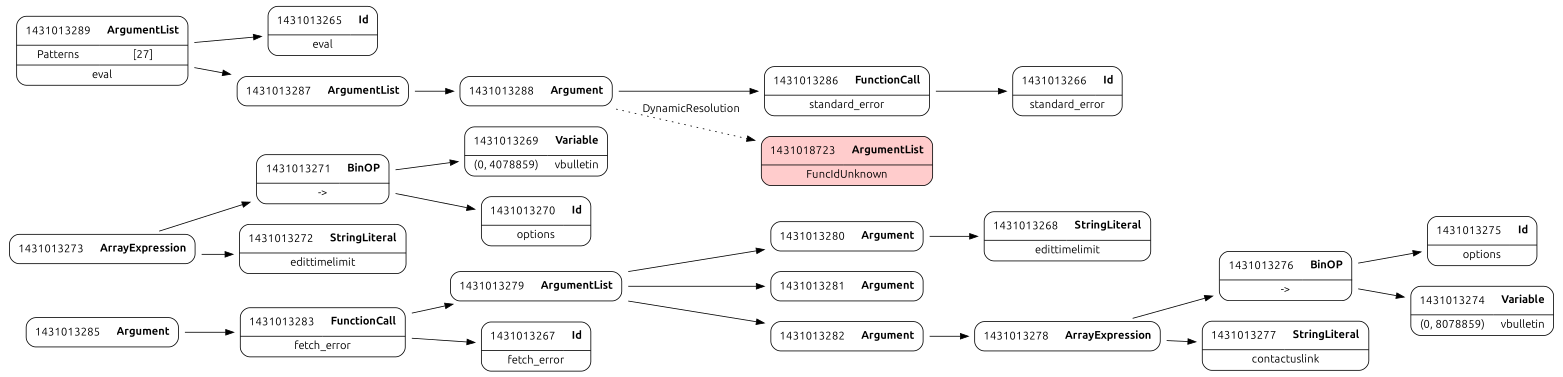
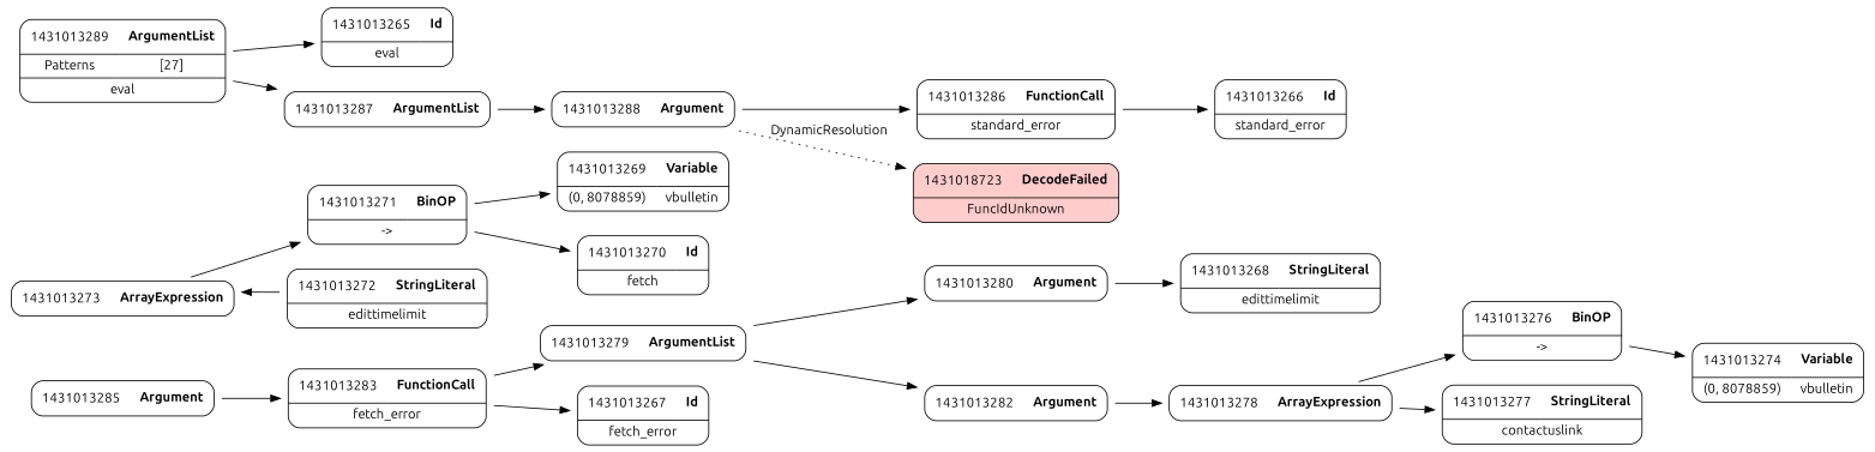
  digraph {
    fontname=Ubuntu
    rankdir=LR
    node [fontname=Ubuntu shape=none]
    edge [fontname=Ubuntu weight=2]
-   n1 [label=<<TABLE border='1' cellspacing='0' cellpadding='10' style='rounded' ><TR><TD border='0'>1431013275</TD><TD border='0'><B>Id</B></TD></TR><HR/><TR><TD border='0' cellpadding='5' colspan='2'>options</TD></TR></TABLE>>]
    n2 [label=<<TABLE border='1' cellspacing='0' cellpadding='10' style='rounded' ><TR><TD border='0'>1431013274</TD><TD border='0'><B>Variable</B></TD></TR><HR/><TR><TD border='0' cellpadding='5'>(0, 8078859)</TD><TD border='0' cellpadding='5'>vbulletin</TD></TR></TABLE>>]
    n3 [label=<<TABLE border='1' cellspacing='0' cellpadding='10' style='rounded' ><TR><TD border='0'>1431013273</TD><TD border='0'><B>ArrayExpression</B></TD></TR></TABLE>>]
    n4 [label=<<TABLE border='1' cellspacing='0' cellpadding='10' style='rounded' ><TR><TD border='0'>1431013271</TD><TD border='0'><B>BinOP</B></TD></TR><HR/><TR><TD border='0' cellpadding='5' colspan='2'>-&gt;</TD></TR></TABLE>>]
    n5 [label=<<TABLE border='1' cellspacing='0' cellpadding='10' style='rounded' ><TR><TD border='0'>1431013272</TD><TD border='0'><B>StringLiteral</B></TD></TR><HR/><TR><TD border='0' cellpadding='5' colspan='2'>edittimelimit</TD></TR></TABLE>>]
-   n6 [label=<<TABLE border='1' cellspacing='0' cellpadding='10' style='rounded' ><TR><TD border='0'>1431013269</TD><TD border='0'><B>Variable</B></TD></TR><HR/><TR><TD border='0' cellpadding='5'>(0, 4078859)</TD><TD border='0' cellpadding='5'>vbulletin</TD></TR></TABLE>>]
-   n7 [label=<<TABLE border='1' cellspacing='0' cellpadding='10' style='rounded' ><TR><TD border='0'>1431013270</TD><TD border='0'><B>Id</B></TD></TR><HR/><TR><TD border='0' cellpadding='5' colspan='2'>options</TD></TR></TABLE>>]
+   n6 [label=<<TABLE border='1' cellspacing='0' cellpadding='10' style='rounded' ><TR><TD border='0'>1431013269</TD><TD border='0'><B>Variable</B></TD></TR><HR/><TR><TD border='0' cellpadding='5'>(0, 8078859)</TD><TD border='0' cellpadding='5'>vbulletin</TD></TR></TABLE>>]
+   n7 [label=<<TABLE border='1' cellspacing='0' cellpadding='10' style='rounded' ><TR><TD border='0'>1431013270</TD><TD border='0'><B>Id</B></TD></TR><HR/><TR><TD border='0' cellpadding='5' colspan='2'>fetch</TD></TR></TABLE>>]
    n8 [label=<<TABLE border='1' cellspacing='0' cellpadding='10' style='rounded' ><TR><TD border='0'>1431013279</TD><TD border='0'><B>ArgumentList</B></TD></TR></TABLE>>]
    n9 [label=<<TABLE border='1' cellspacing='0' cellpadding='10' style='rounded' ><TR><TD border='0'>1431013280</TD><TD border='0'><B>Argument</B></TD></TR></TABLE>>]
-   n10 [label=<<TABLE border='1' cellspacing='0' cellpadding='10' style='rounded' ><TR><TD border='0'>1431013281</TD><TD border='0'><B>Argument</B></TD></TR></TABLE>>]
    n11 [label=<<TABLE border='1' cellspacing='0' cellpadding='10' style='rounded' ><TR><TD border='0'>1431013282</TD><TD border='0'><B>Argument</B></TD></TR></TABLE>>]
    n12 [label=<<TABLE border='1' cellspacing='0' cellpadding='10' style='rounded' ><TR><TD border='0'>1431013268</TD><TD border='0'><B>StringLiteral</B></TD></TR><HR/><TR><TD border='0' cellpadding='5' colspan='2'>edittimelimit</TD></TR></TABLE>>]
    n13 [label=<<TABLE border='1' cellspacing='0' cellpadding='10' style='rounded' ><TR><TD border='0'>1431013278</TD><TD border='0'><B>ArrayExpression</B></TD></TR></TABLE>>]
    n14 [label=<<TABLE border='1' cellspacing='0' cellpadding='10' style='rounded' ><TR><TD border='0'>1431013276</TD><TD border='0'><B>BinOP</B></TD></TR><HR/><TR><TD border='0' cellpadding='5' colspan='2'>-&gt;</TD></TR></TABLE>>]
    n15 [label=<<TABLE border='1' cellspacing='0' cellpadding='10' style='rounded' ><TR><TD border='0'>1431013277</TD><TD border='0'><B>StringLiteral</B></TD></TR><HR/><TR><TD border='0' cellpadding='5' colspan='2'>contactuslink</TD></TR></TABLE>>]
    n16 [label=<<TABLE border='1' cellspacing='0' cellpadding='10' style='rounded' ><TR><TD border='0'>1431013267</TD><TD border='0'><B>Id</B></TD></TR><HR/><TR><TD border='0' cellpadding='5' colspan='2'>fetch_error</TD></TR></TABLE>>]
    n17 [label=<<TABLE border='1' cellspacing='0' cellpadding='10' style='rounded' ><TR><TD border='0'>1431013266</TD><TD border='0'><B>Id</B></TD></TR><HR/><TR><TD border='0' cellpadding='5' colspan='2'>standard_error</TD></TR></TABLE>>]
    n18 [label=<<TABLE border='1' cellspacing='0' cellpadding='10' style='rounded' ><TR><TD border='0'>1431013265</TD><TD border='0'><B>Id</B></TD></TR><HR/><TR><TD border='0' cellpadding='5' colspan='2'>eval</TD></TR></TABLE>>]
    n19 [label=<<TABLE border='1' cellspacing='0' cellpadding='10' style='rounded' ><TR><TD border='0'>1431013289</TD><TD border='0'><B>ArgumentList</B></TD></TR><HR/><TR><TD border='0' cellpadding='5'>Patterns</TD><TD border='0' cellpadding='5'>[27]</TD></TR><HR/><TR><TD border='0' cellpadding='5' colspan='2'>eval</TD></TR></TABLE>>]
    n20 [label=<<TABLE border='1' cellspacing='0' cellpadding='10' style='rounded' ><TR><TD border='0'>1431013287</TD><TD border='0'><B>ArgumentList</B></TD></TR></TABLE>>]
    n21 [label=<<TABLE border='1' cellspacing='0' cellpadding='10' style='rounded' ><TR><TD border='0'>1431013288</TD><TD border='0'><B>Argument</B></TD></TR></TABLE>>]
    n22 [label=<<TABLE border='1' cellspacing='0' cellpadding='10' style='rounded' ><TR><TD border='0'>1431013286</TD><TD border='0'><B>FunctionCall</B></TD></TR><HR/><TR><TD border='0' cellpadding='5' colspan='2'>standard_error</TD></TR></TABLE>>]
-   n23 [label=<<TABLE border='1' cellspacing='0' cellpadding='10' style='rounded' bgcolor='#FFCCCC' ><TR><TD border='0'>1431018723</TD><TD border='0'><B>ArgumentList</B></TD></TR><HR/><TR><TD border='0' cellpadding='5' colspan='2'>FuncIdUnknown</TD></TR></TABLE>>]
+   n23 [label=<<TABLE border='1' cellspacing='0' cellpadding='10' style='rounded' bgcolor='#FFCCCC' ><TR><TD border='0'>1431018723</TD><TD border='0'><B>DecodeFailed</B></TD></TR><HR/><TR><TD border='0' cellpadding='5' colspan='2'>FuncIdUnknown</TD></TR></TABLE>>]
    n24 [label=<<TABLE border='1' cellspacing='0' cellpadding='10' style='rounded' ><TR><TD border='0'>1431013283</TD><TD border='0'><B>FunctionCall</B></TD></TR><HR/><TR><TD border='0' cellpadding='5' colspan='2'>fetch_error</TD></TR></TABLE>>]
    n25 [label=<<TABLE border='1' cellspacing='0' cellpadding='10' style='rounded' ><TR><TD border='0'>1431013285</TD><TD border='0'><B>Argument</B></TD></TR></TABLE>>]
    n3 -> n4
-   n3 -> n5
+   n5 -> n3
    n4 -> n6
    n4 -> n7
    n8 -> n9
-   n8 -> n10
    n8 -> n11
    n9 -> n12
    n11 -> n13
    n13 -> n14
    n13 -> n15
-   n14 -> n1
    n14 -> n2
    n19 -> n18
    n19 -> n20
    n20 -> n21
    n21 -> n22
    n21 -> n23 [label=DynamicResolution style=dotted weight=""]
    n22 -> n17
    n24 -> n8
    n24 -> n16
    n25 -> n24
  }
